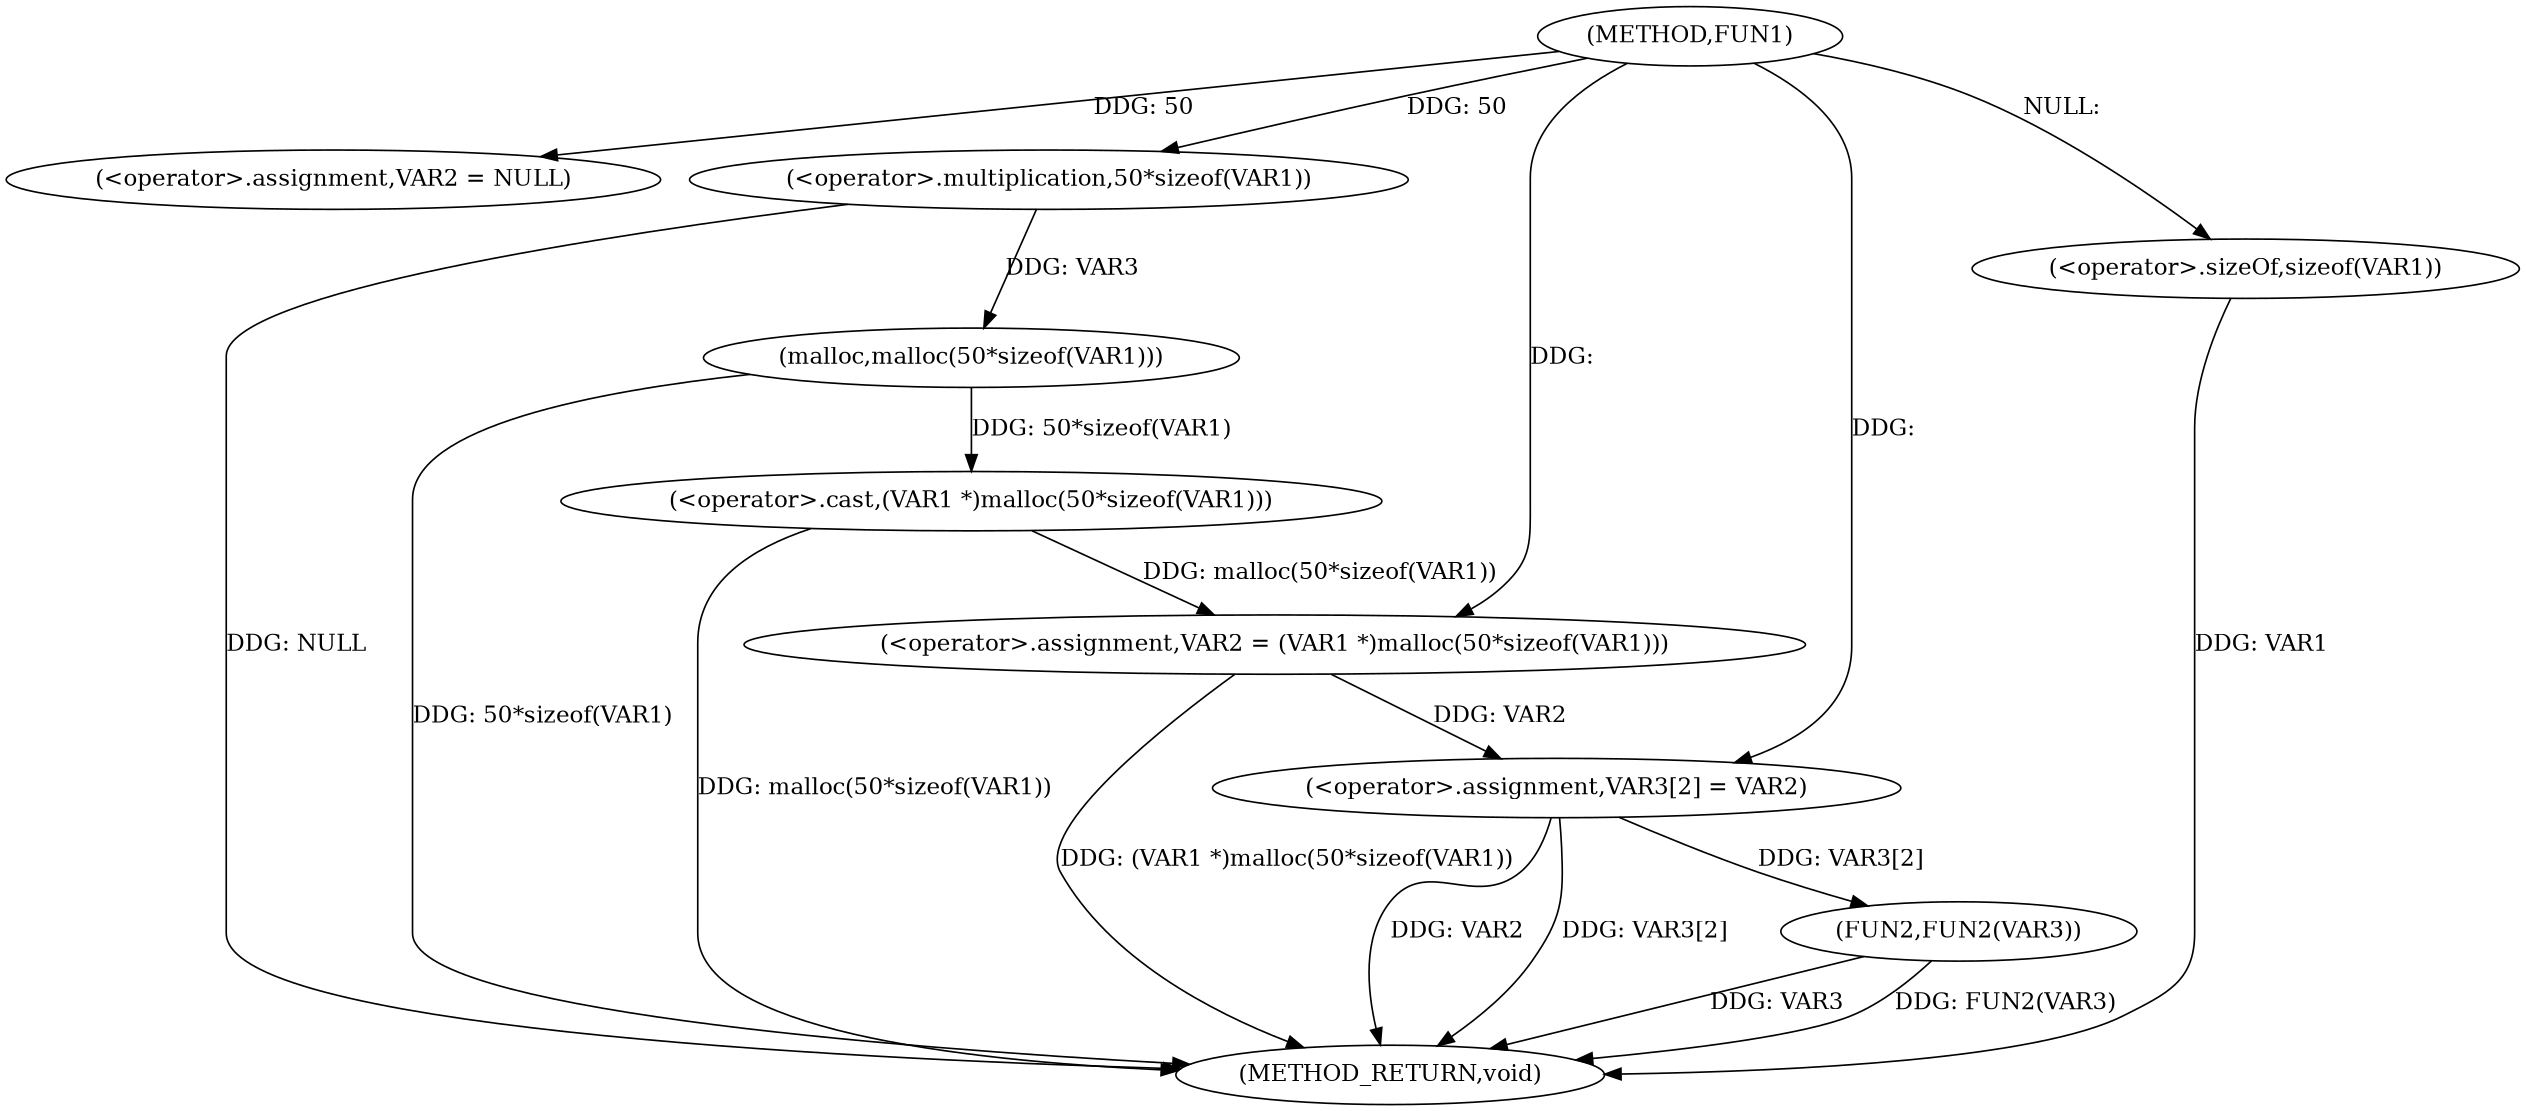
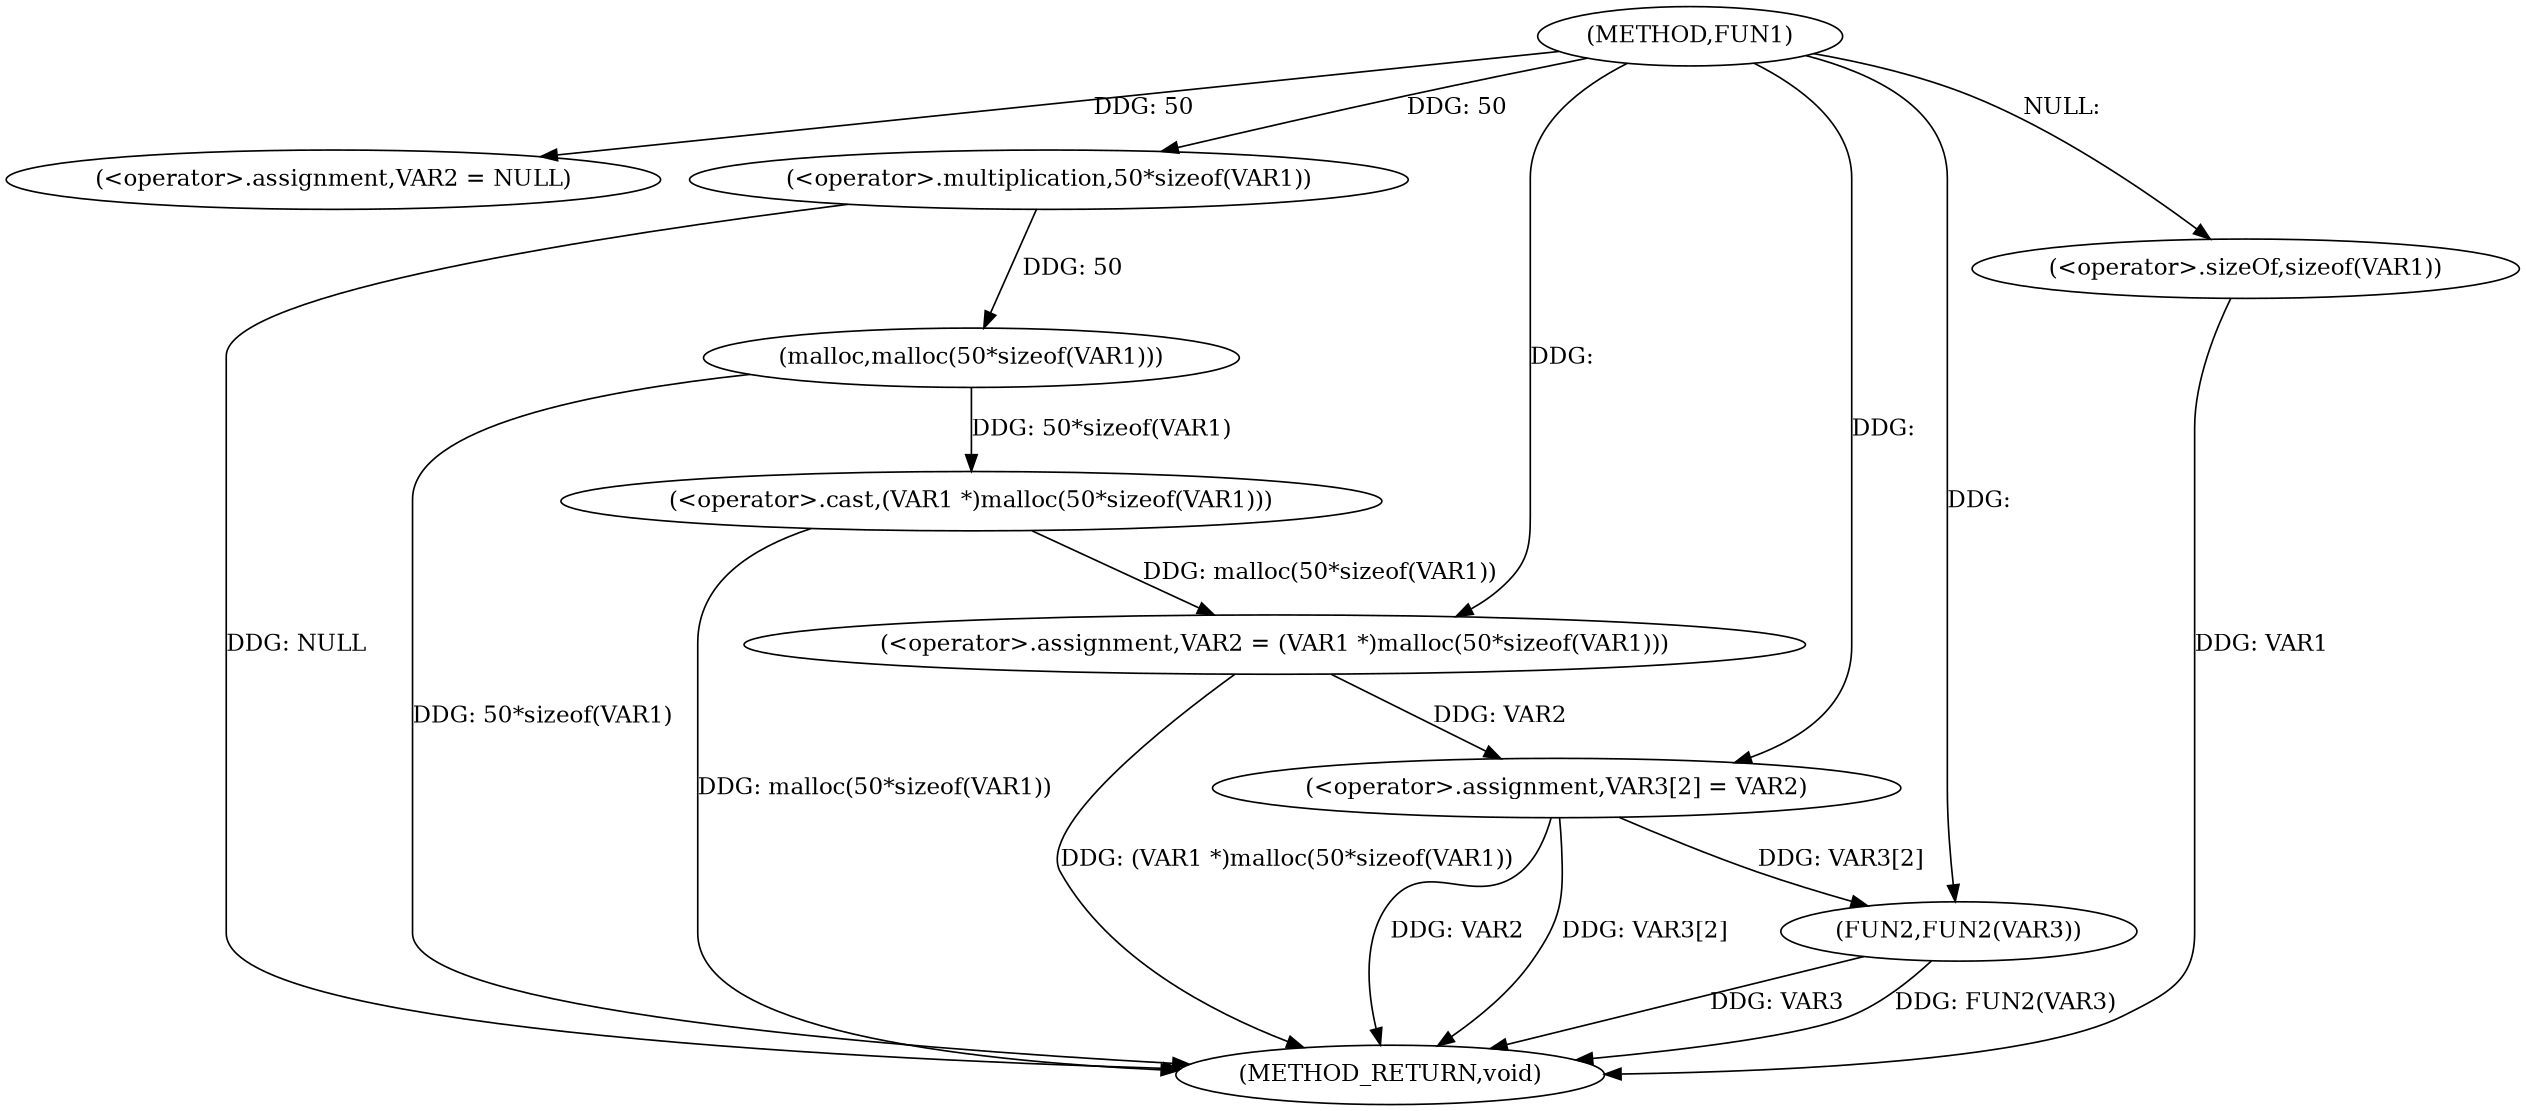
  digraph {
    n1 [label="(METHOD,FUN1)"]
    n2 [label="(<operator>.assignment,VAR2 = NULL)"]
    n3 [label="(<operator>.assignment,VAR2 = (VAR1 *)malloc(50*sizeof(VAR1)))"]
    n4 [label="(<operator>.multiplication,50*sizeof(VAR1))"]
    n5 [label="(<operator>.sizeOf,sizeof(VAR1))"]
    n6 [label="(<operator>.assignment,VAR3[2] = VAR2)"]
    n7 [label="(FUN2,FUN2(VAR3))"]
    n8 [label="(METHOD_RETURN,void)"]
    n9 [label="(malloc,malloc(50*sizeof(VAR1)))"]
    n10 [label="(<operator>.cast,(VAR1 *)malloc(50*sizeof(VAR1)))"]
    n1 -> n2 [label="DDG: 50"]
    n1 -> n3 [label="DDG: "]
    n1 -> n4 [label="DDG: 50"]
    n1 -> n5 [label="NULL: "]
    n1 -> n6 [label="DDG: "]
+   n1 -> n7 [label="DDG: "]
    n3 -> n6 [label="DDG: VAR2"]
    n3 -> n8 [label="DDG: (VAR1 *)malloc(50*sizeof(VAR1))"]
    n4 -> n8 [label="DDG: NULL"]
-   n4 -> n9 [label="DDG: VAR3"]
+   n4 -> n9 [label="DDG: 50"]
    n5 -> n8 [label="DDG: VAR1"]
    n6 -> n7 [label="DDG: VAR3[2]"]
    n6 -> n8 [label="DDG: VAR3[2]"]
    n6 -> n8 [label="DDG: VAR2"]
    n7 -> n8 [label="DDG: VAR3"]
    n7 -> n8 [label="DDG: FUN2(VAR3)"]
    n9 -> n8 [label="DDG: 50*sizeof(VAR1)"]
    n9 -> n10 [label="DDG: 50*sizeof(VAR1)"]
    n10 -> n3 [label="DDG: malloc(50*sizeof(VAR1))"]
    n10 -> n8 [label="DDG: malloc(50*sizeof(VAR1))"]
  }
